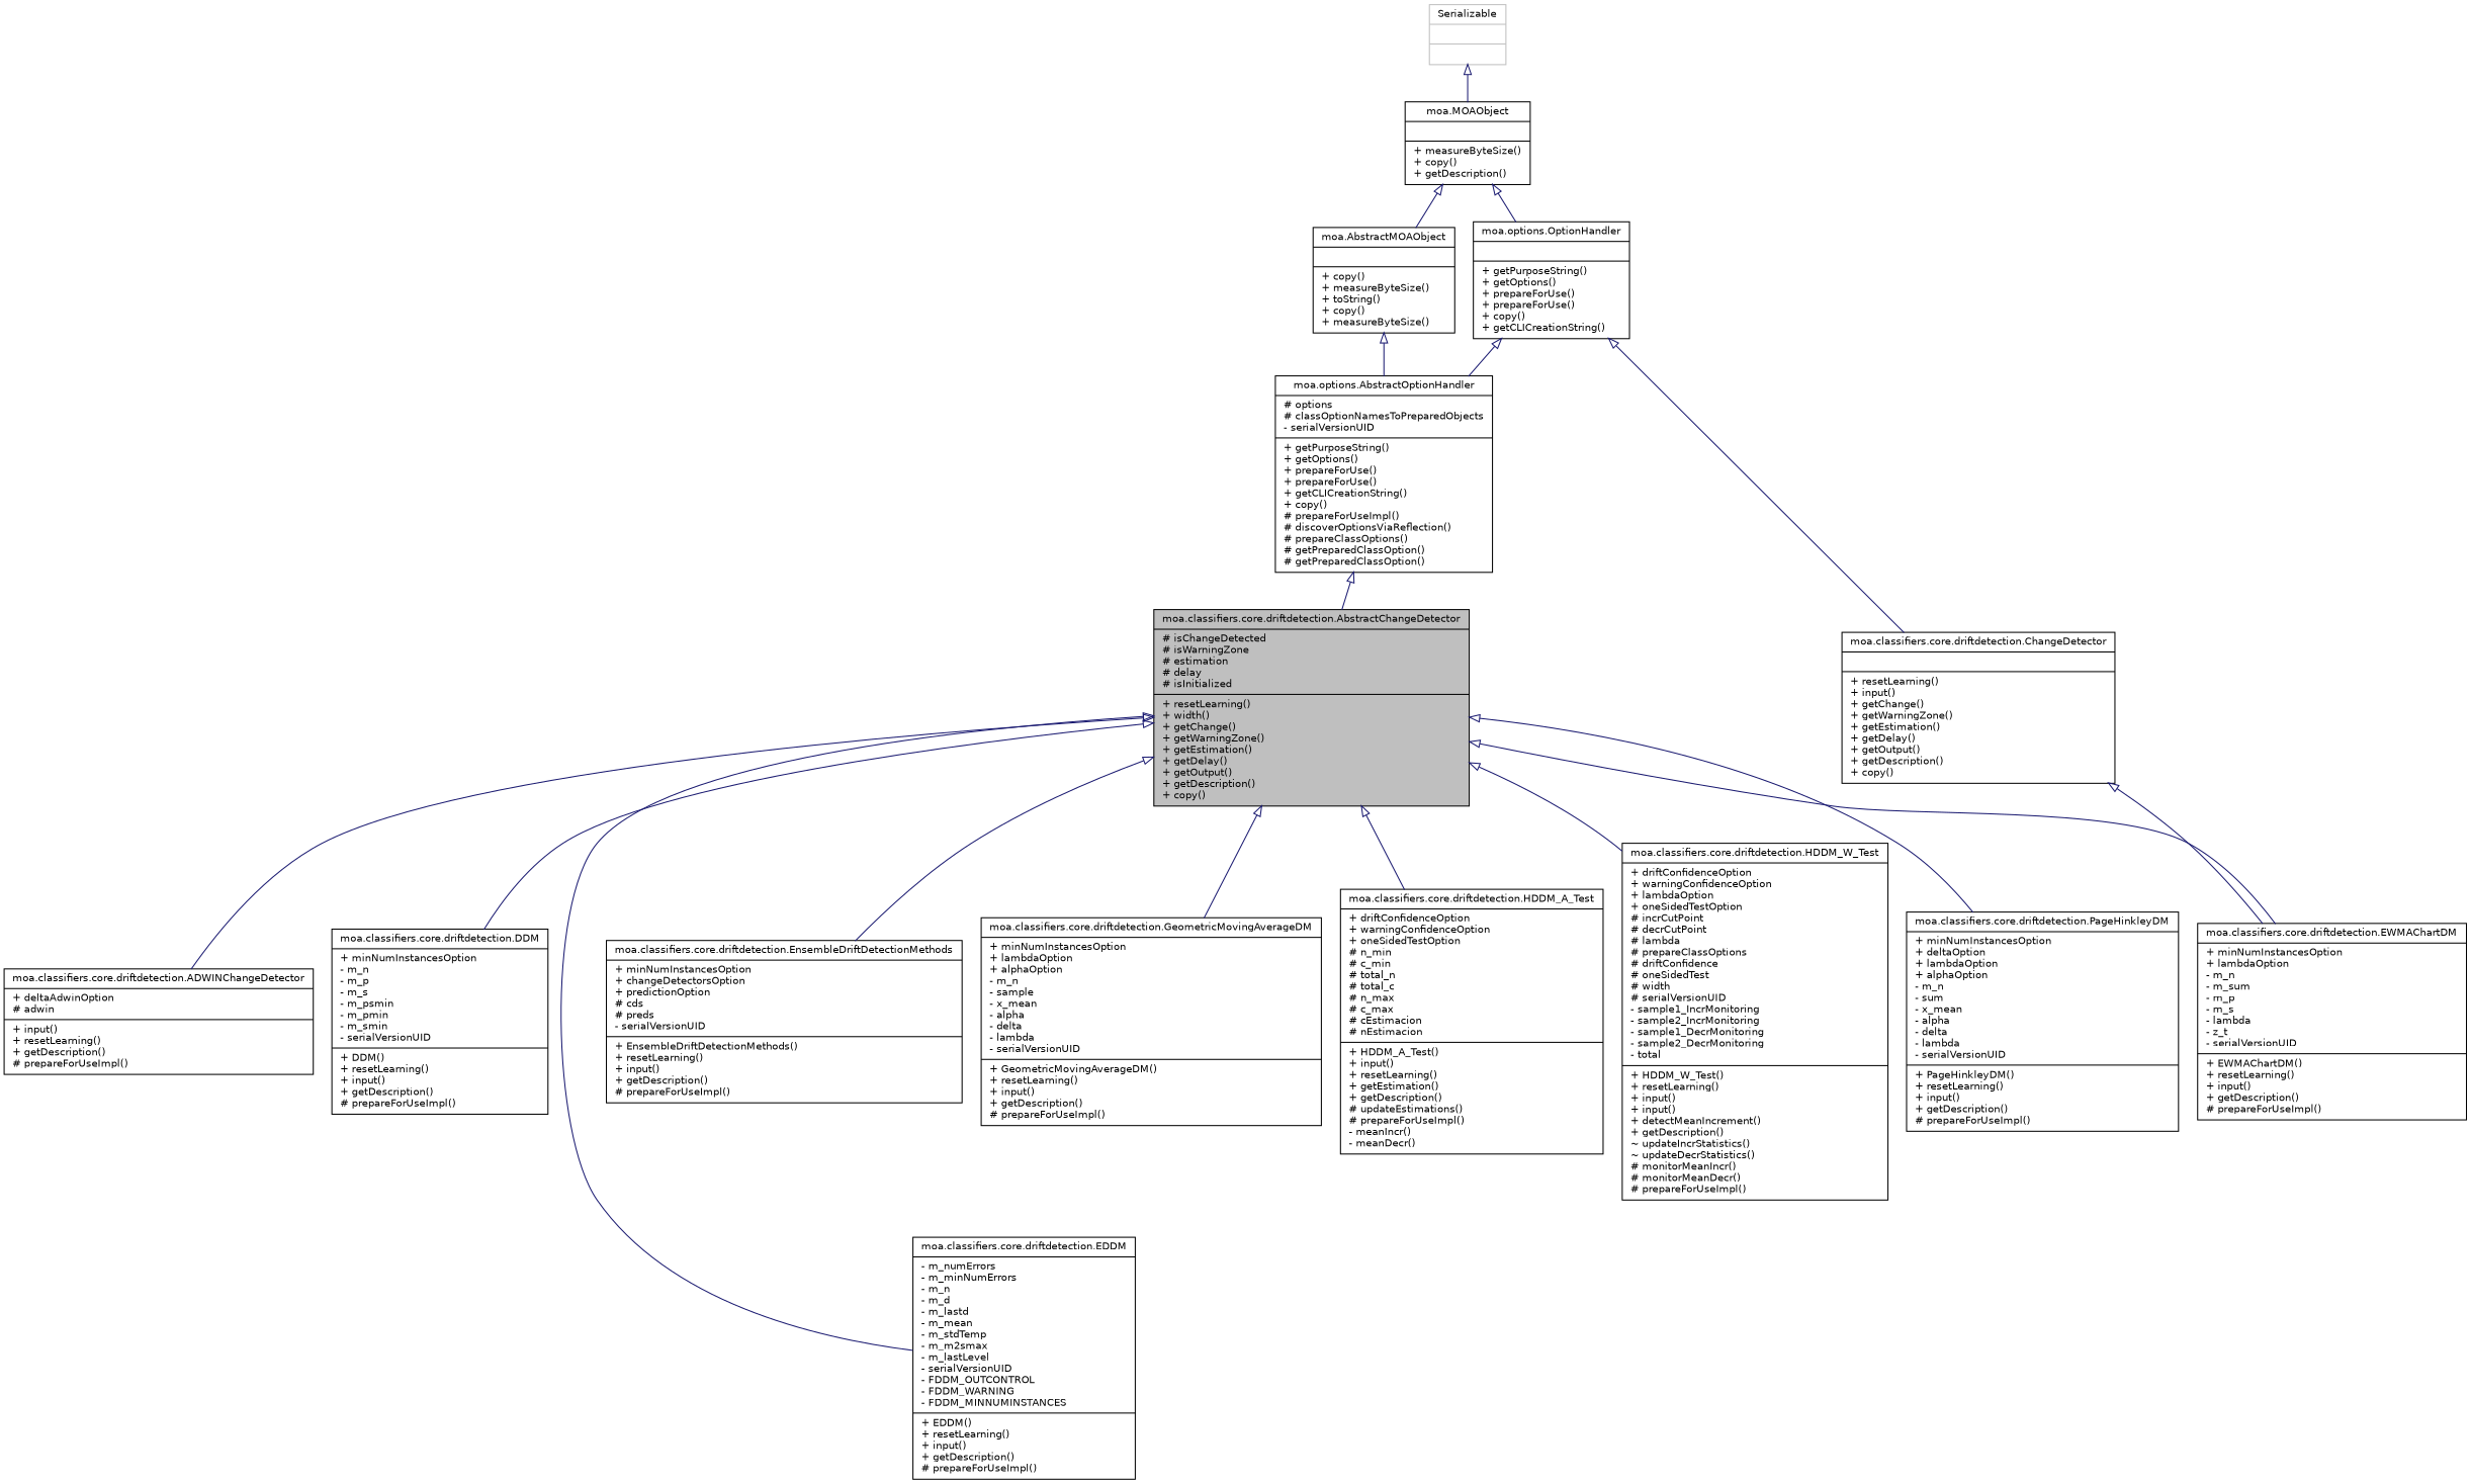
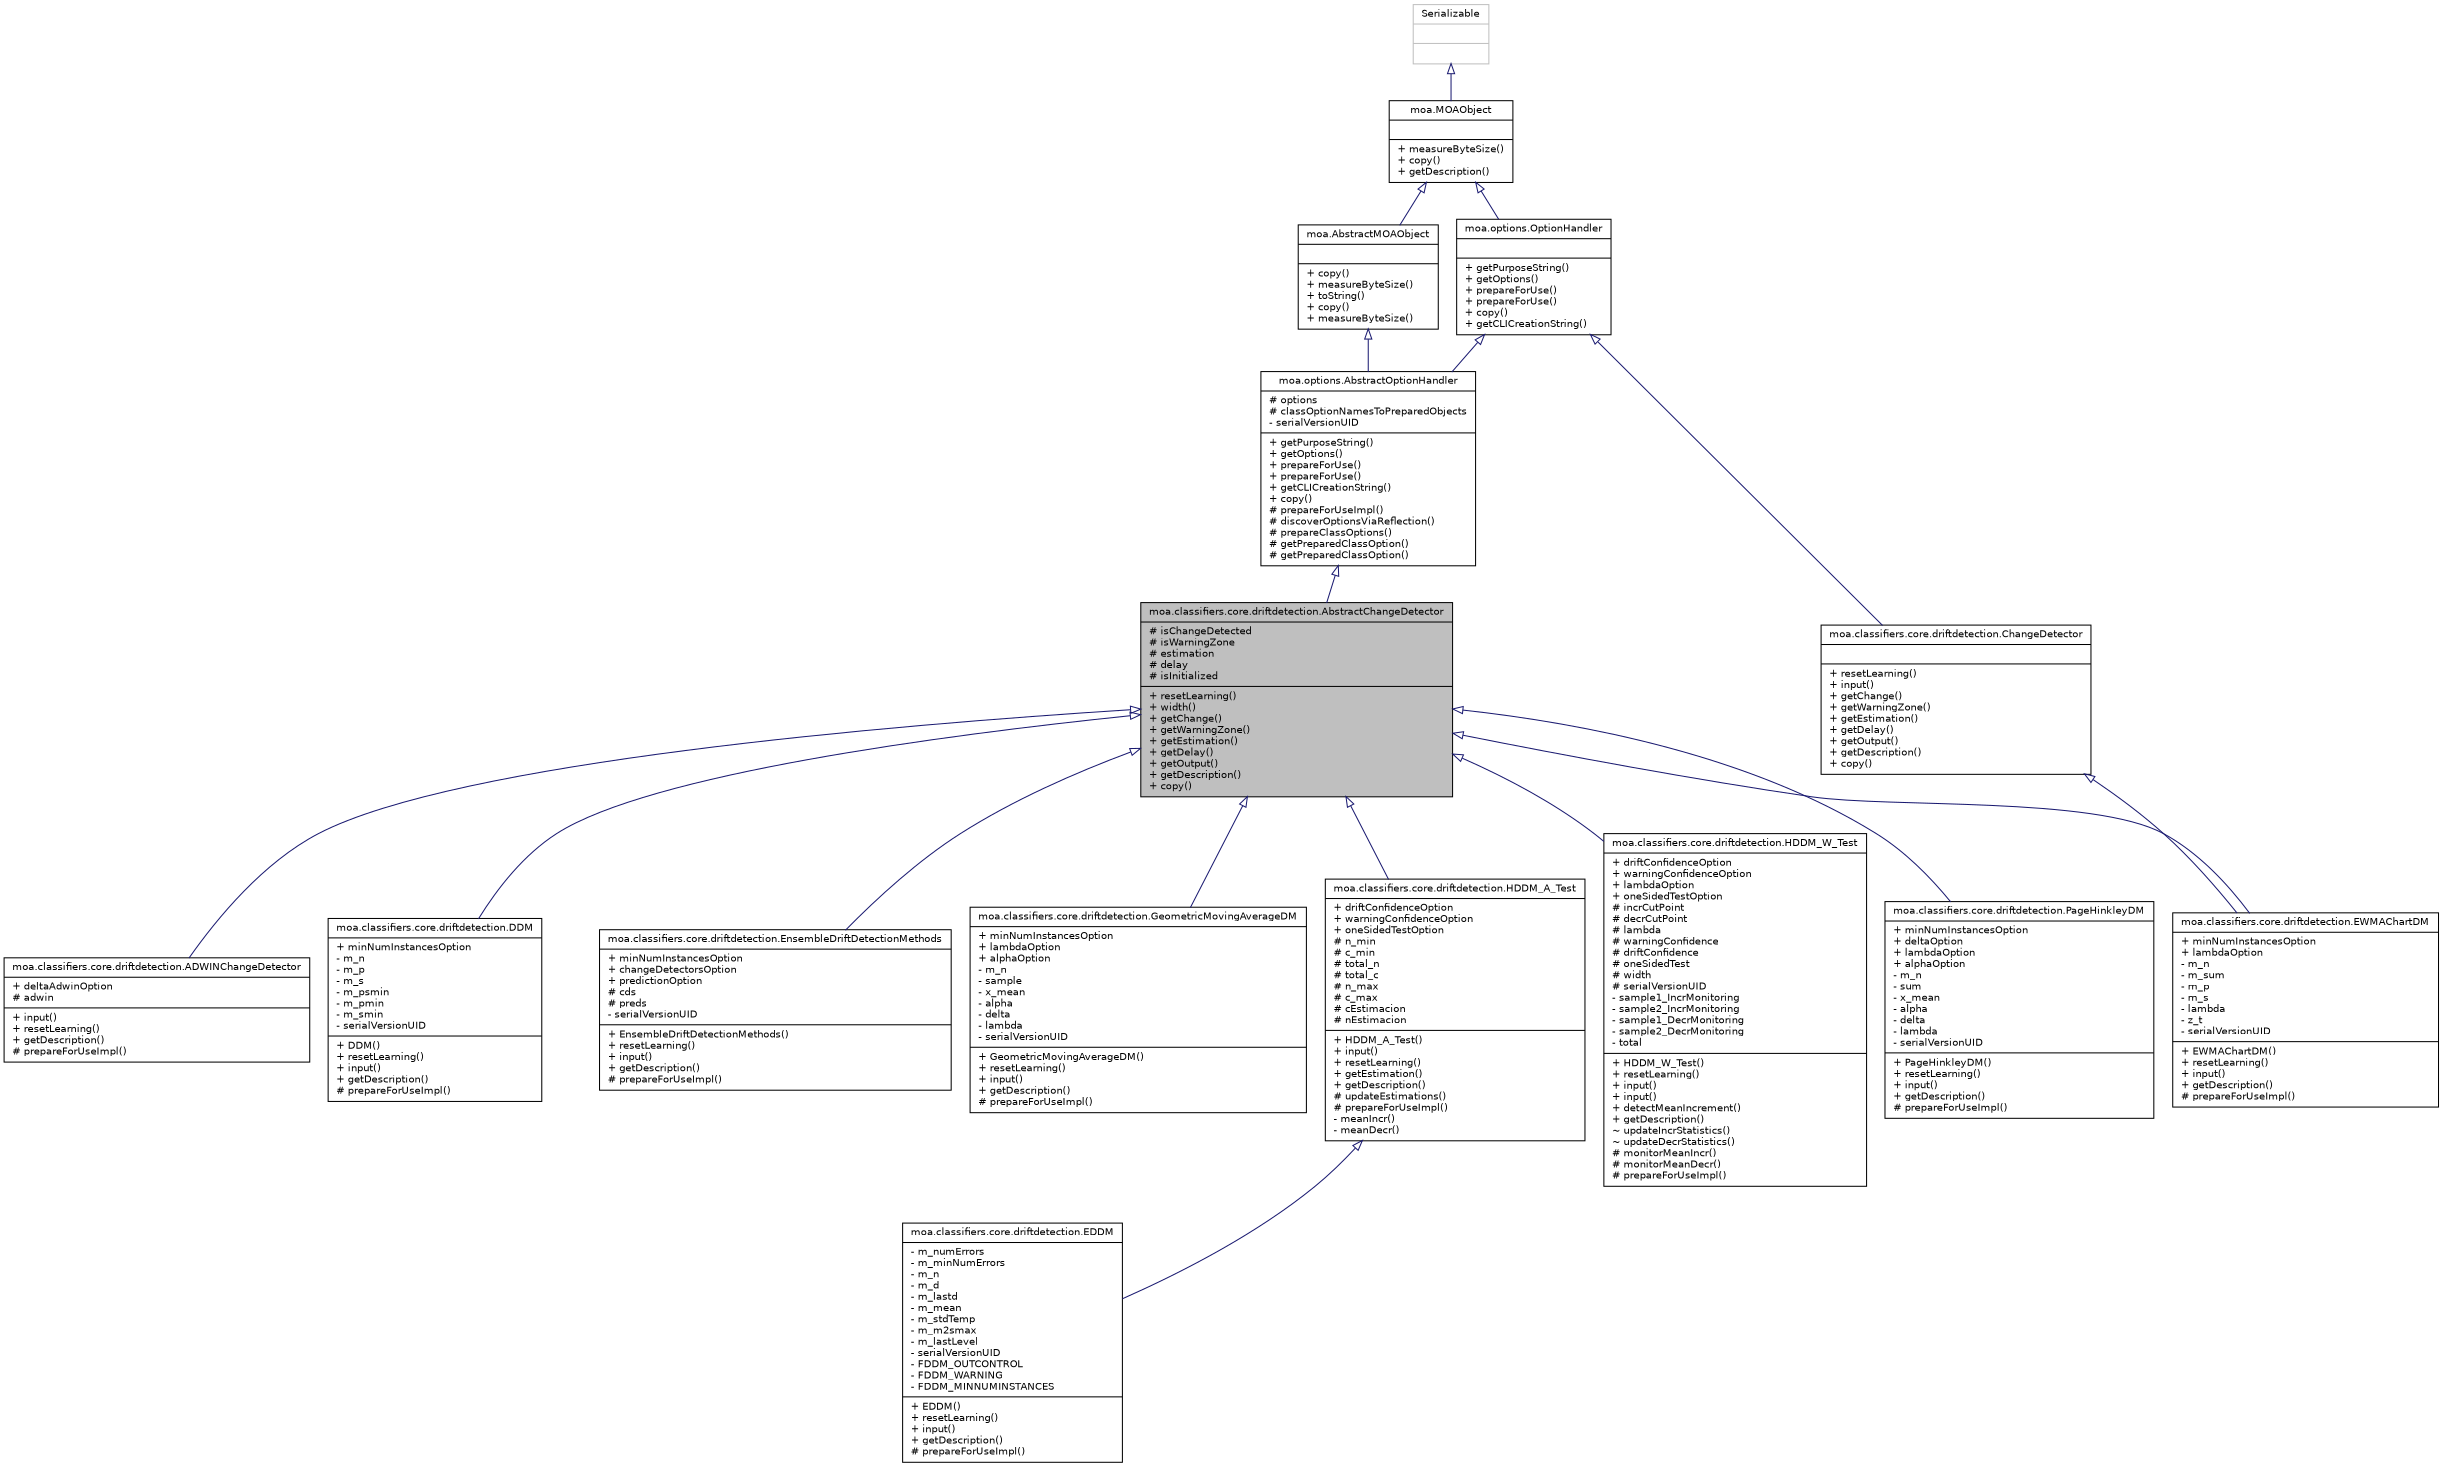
  digraph {
    node [color=black fillcolor=white fontname=Helvetica fontsize=10 shape=record style=filled]
    edge [arrowtail=empty color=midnightblue dir=back fontname=Helvetica fontsize=10 labelfontname=Helvetica labelfontsize=10 style=solid]
    n1 [fillcolor=grey75 fontcolor=black height=0.2 label="{moa.classifiers.core.driftdetection.AbstractChangeDetector\n|# isChangeDetected\l# isWarningZone\l# estimation\l# delay\l# isInitialized\l|+ resetLearning()\l+ width()\l+ getChange()\l+ getWarningZone()\l+ getEstimation()\l+ getDelay()\l+ getOutput()\l+ getDescription()\l+ copy()\l}" width=0.4]
    n2 [height=0.2 label="{moa.classifiers.core.driftdetection.ADWINChangeDetector\n|+ deltaAdwinOption\l# adwin\l|+ input()\l+ resetLearning()\l+ getDescription()\l# prepareForUseImpl()\l}" width=0.4]
    n3 [height=0.2 label="{moa.classifiers.core.driftdetection.DDM\n|+ minNumInstancesOption\l- m_n\l- m_p\l- m_s\l- m_psmin\l- m_pmin\l- m_smin\l- serialVersionUID\l|+ DDM()\l+ resetLearning()\l+ input()\l+ getDescription()\l# prepareForUseImpl()\l}" width=0.4]
    n4 [height=0.2 label="{moa.classifiers.core.driftdetection.EDDM\n|- m_numErrors\l- m_minNumErrors\l- m_n\l- m_d\l- m_lastd\l- m_mean\l- m_stdTemp\l- m_m2smax\l- m_lastLevel\l- serialVersionUID\l- FDDM_OUTCONTROL\l- FDDM_WARNING\l- FDDM_MINNUMINSTANCES\l|+ EDDM()\l+ resetLearning()\l+ input()\l+ getDescription()\l# prepareForUseImpl()\l}" width=0.4]
    n5 [height=0.2 label="{moa.classifiers.core.driftdetection.EnsembleDriftDetectionMethods\n|+ minNumInstancesOption\l+ changeDetectorsOption\l+ predictionOption\l# cds\l# preds\l- serialVersionUID\l|+ EnsembleDriftDetectionMethods()\l+ resetLearning()\l+ input()\l+ getDescription()\l# prepareForUseImpl()\l}" width=0.4]
    n6 [height=0.2 label="{moa.classifiers.core.driftdetection.EWMAChartDM\n|+ minNumInstancesOption\l+ lambdaOption\l- m_n\l- m_sum\l- m_p\l- m_s\l- lambda\l- z_t\l- serialVersionUID\l|+ EWMAChartDM()\l+ resetLearning()\l+ input()\l+ getDescription()\l# prepareForUseImpl()\l}" width=0.4]
    n7 [height=0.2 label="{moa.classifiers.core.driftdetection.GeometricMovingAverageDM\n|+ minNumInstancesOption\l+ lambdaOption\l+ alphaOption\l- m_n\l- sample\l- x_mean\l- alpha\l- delta\l- lambda\l- serialVersionUID\l|+ GeometricMovingAverageDM()\l+ resetLearning()\l+ input()\l+ getDescription()\l# prepareForUseImpl()\l}" width=0.4]
    n8 [height=0.2 label="{moa.classifiers.core.driftdetection.HDDM_A_Test\n|+ driftConfidenceOption\l+ warningConfidenceOption\l+ oneSidedTestOption\l# n_min\l# c_min\l# total_n\l# total_c\l# n_max\l# c_max\l# cEstimacion\l# nEstimacion\l|+ HDDM_A_Test()\l+ input()\l+ resetLearning()\l+ getEstimation()\l+ getDescription()\l# updateEstimations()\l# prepareForUseImpl()\l- meanIncr()\l- meanDecr()\l}" width=0.4]
-   n9 [height=0.2 label="{moa.classifiers.core.driftdetection.HDDM_W_Test\n|+ driftConfidenceOption\l+ warningConfidenceOption\l+ lambdaOption\l+ oneSidedTestOption\l# incrCutPoint\l# decrCutPoint\l# lambda\l# prepareClassOptions\l# driftConfidence\l# oneSidedTest\l# width\l# serialVersionUID\l- sample1_IncrMonitoring\l- sample2_IncrMonitoring\l- sample1_DecrMonitoring\l- sample2_DecrMonitoring\l- total\l|+ HDDM_W_Test()\l+ resetLearning()\l+ input()\l+ input()\l+ detectMeanIncrement()\l+ getDescription()\l~ updateIncrStatistics()\l~ updateDecrStatistics()\l# monitorMeanIncr()\l# monitorMeanDecr()\l# prepareForUseImpl()\l}" width=0.4]
+   n9 [height=0.2 label="{moa.classifiers.core.driftdetection.HDDM_W_Test\n|+ driftConfidenceOption\l+ warningConfidenceOption\l+ lambdaOption\l+ oneSidedTestOption\l# incrCutPoint\l# decrCutPoint\l# lambda\l# warningConfidence\l# driftConfidence\l# oneSidedTest\l# width\l# serialVersionUID\l- sample1_IncrMonitoring\l- sample2_IncrMonitoring\l- sample1_DecrMonitoring\l- sample2_DecrMonitoring\l- total\l|+ HDDM_W_Test()\l+ resetLearning()\l+ input()\l+ input()\l+ detectMeanIncrement()\l+ getDescription()\l~ updateIncrStatistics()\l~ updateDecrStatistics()\l# monitorMeanIncr()\l# monitorMeanDecr()\l# prepareForUseImpl()\l}" width=0.4]
    n10 [height=0.2 label="{moa.classifiers.core.driftdetection.PageHinkleyDM\n|+ minNumInstancesOption\l+ deltaOption\l+ lambdaOption\l+ alphaOption\l- m_n\l- sum\l- x_mean\l- alpha\l- delta\l- lambda\l- serialVersionUID\l|+ PageHinkleyDM()\l+ resetLearning()\l+ input()\l+ getDescription()\l# prepareForUseImpl()\l}" width=0.4]
    n11 [height=0.2 label="{moa.options.AbstractOptionHandler\n|# options\l# classOptionNamesToPreparedObjects\l- serialVersionUID\l|+ getPurposeString()\l+ getOptions()\l+ prepareForUse()\l+ prepareForUse()\l+ getCLICreationString()\l+ copy()\l# prepareForUseImpl()\l# discoverOptionsViaReflection()\l# prepareClassOptions()\l# getPreparedClassOption()\l# getPreparedClassOption()\l}" width=0.4]
    n12 [height=0.2 label="{moa.AbstractMOAObject\n||+ copy()\l+ measureByteSize()\l+ toString()\l+ copy()\l+ measureByteSize()\l}" width=0.4]
    n13 [height=0.2 label="{moa.MOAObject\n||+ measureByteSize()\l+ copy()\l+ getDescription()\l}" width=0.4]
    n14 [height=0.2 label="{moa.options.OptionHandler\n||+ getPurposeString()\l+ getOptions()\l+ prepareForUse()\l+ prepareForUse()\l+ copy()\l+ getCLICreationString()\l}" width=0.4]
    n15 [height=0.2 label="{moa.classifiers.core.driftdetection.ChangeDetector\n||+ resetLearning()\l+ input()\l+ getChange()\l+ getWarningZone()\l+ getEstimation()\l+ getDelay()\l+ getOutput()\l+ getDescription()\l+ copy()\l}" width=0.4]
    n16 [color=grey75 height=0.2 label="{Serializable\n||}" width=0.4]
    n1 -> n2
    n1 -> n3
-   n1 -> n4
+   n8 -> n4
    n1 -> n5
    n1 -> n6
    n1 -> n7
    n1 -> n8
    n1 -> n9
    n1 -> n10
    n11 -> n1
    n12 -> n11
    n13 -> n12
    n13 -> n14
    n14 -> n11
    n14 -> n15
    n15 -> n6
    n16 -> n13
  }
